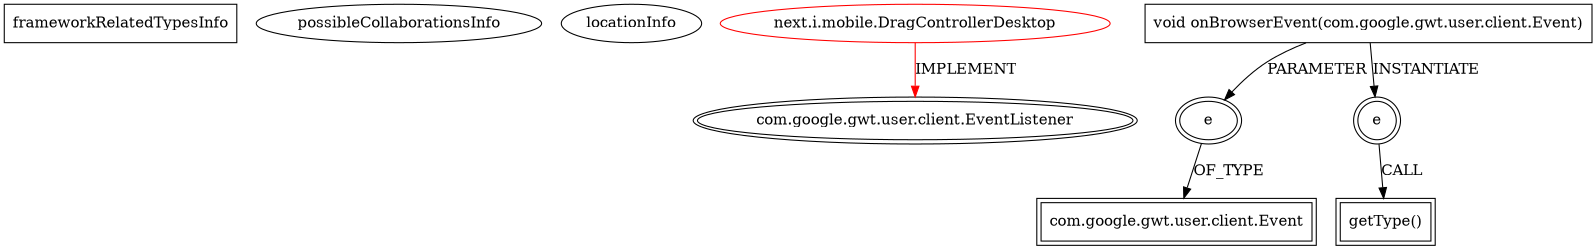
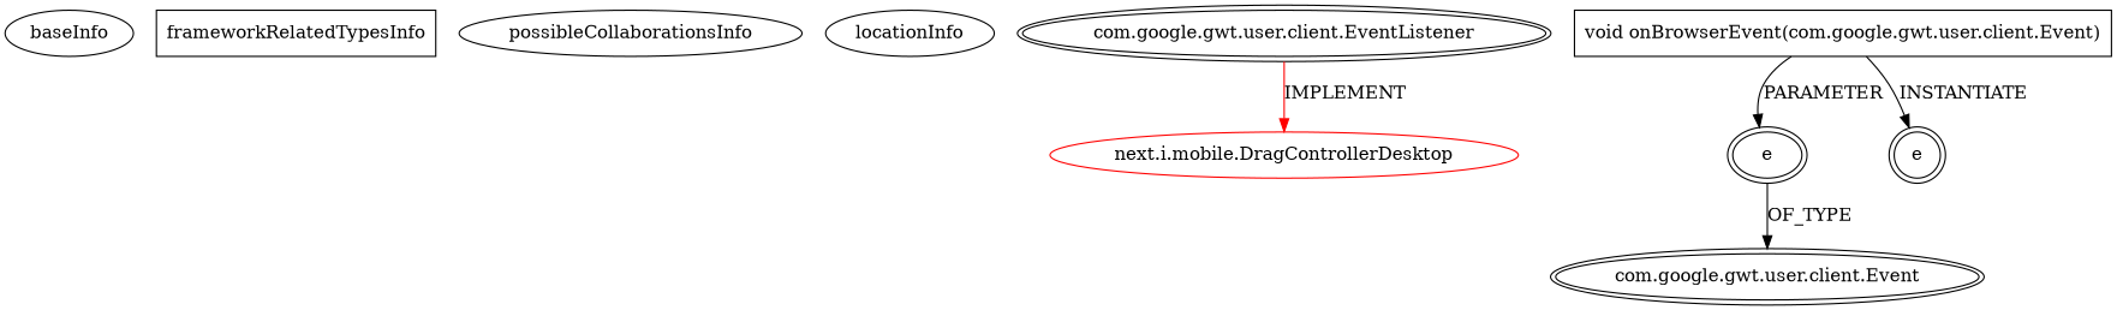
  digraph {
    node [isFrameworkType=true]
+   baseInfo [category=extension_graph graphId=4171 isAnonymous=false possibleRelation=false isFrameworkType=""]
    frameworkRelatedTypesInfo [0="com.google.gwt.user.client.EventListener" shape=box isFrameworkType=""]
    possibleCollaborationsInfo [isFrameworkType=""]
    locationInfo [contextSignature=DragControllerDesktop filePath="/nextinterfaces-next/next-master/src/next/i/mobile/DragControllerDesktop.java" graphId=4171 projectName="nextinterfaces-next" isFrameworkType=""]
    n5 [color=red isFrameworkType=false label="next.i.mobile.DragControllerDesktop" vertexType=ROOT_CLIENT_CLASS_DECLARATION]
    n6 [label="com.google.gwt.user.client.EventListener" peripheries=2 vertexType=FRAMEWORK_INTERFACE_TYPE]
    n7 [isFrameworkType=false label="void onBrowserEvent(com.google.gwt.user.client.Event)" shape=box vertexType=OVERRIDING_METHOD_DECLARATION]
    n8 [label=e peripheries=2 vertexType=PARAMETER_DECLARATION]
    n9 [label=e peripheries=2 shape=circle vertexType=VARIABLE_EXPRESION]
-   n10 [label="com.google.gwt.user.client.Event" peripheries=2 vertexType=FRAMEWORK_CLASS_TYPE shape=box]
-   n11 [label="getType()" peripheries=2 shape=box vertexType=INSIDE_CALL]
-   n5 -> n6 [color=red label=IMPLEMENT]
+   n10 [label="com.google.gwt.user.client.Event" peripheries=2 vertexType=FRAMEWORK_CLASS_TYPE]
+   n6 -> n5 [color=red label=IMPLEMENT]
    n7 -> n8 [label=PARAMETER]
    n7 -> n9 [label=INSTANTIATE]
    n8 -> n10 [label=OF_TYPE]
-   n9 -> n11 [label=CALL]
  }
